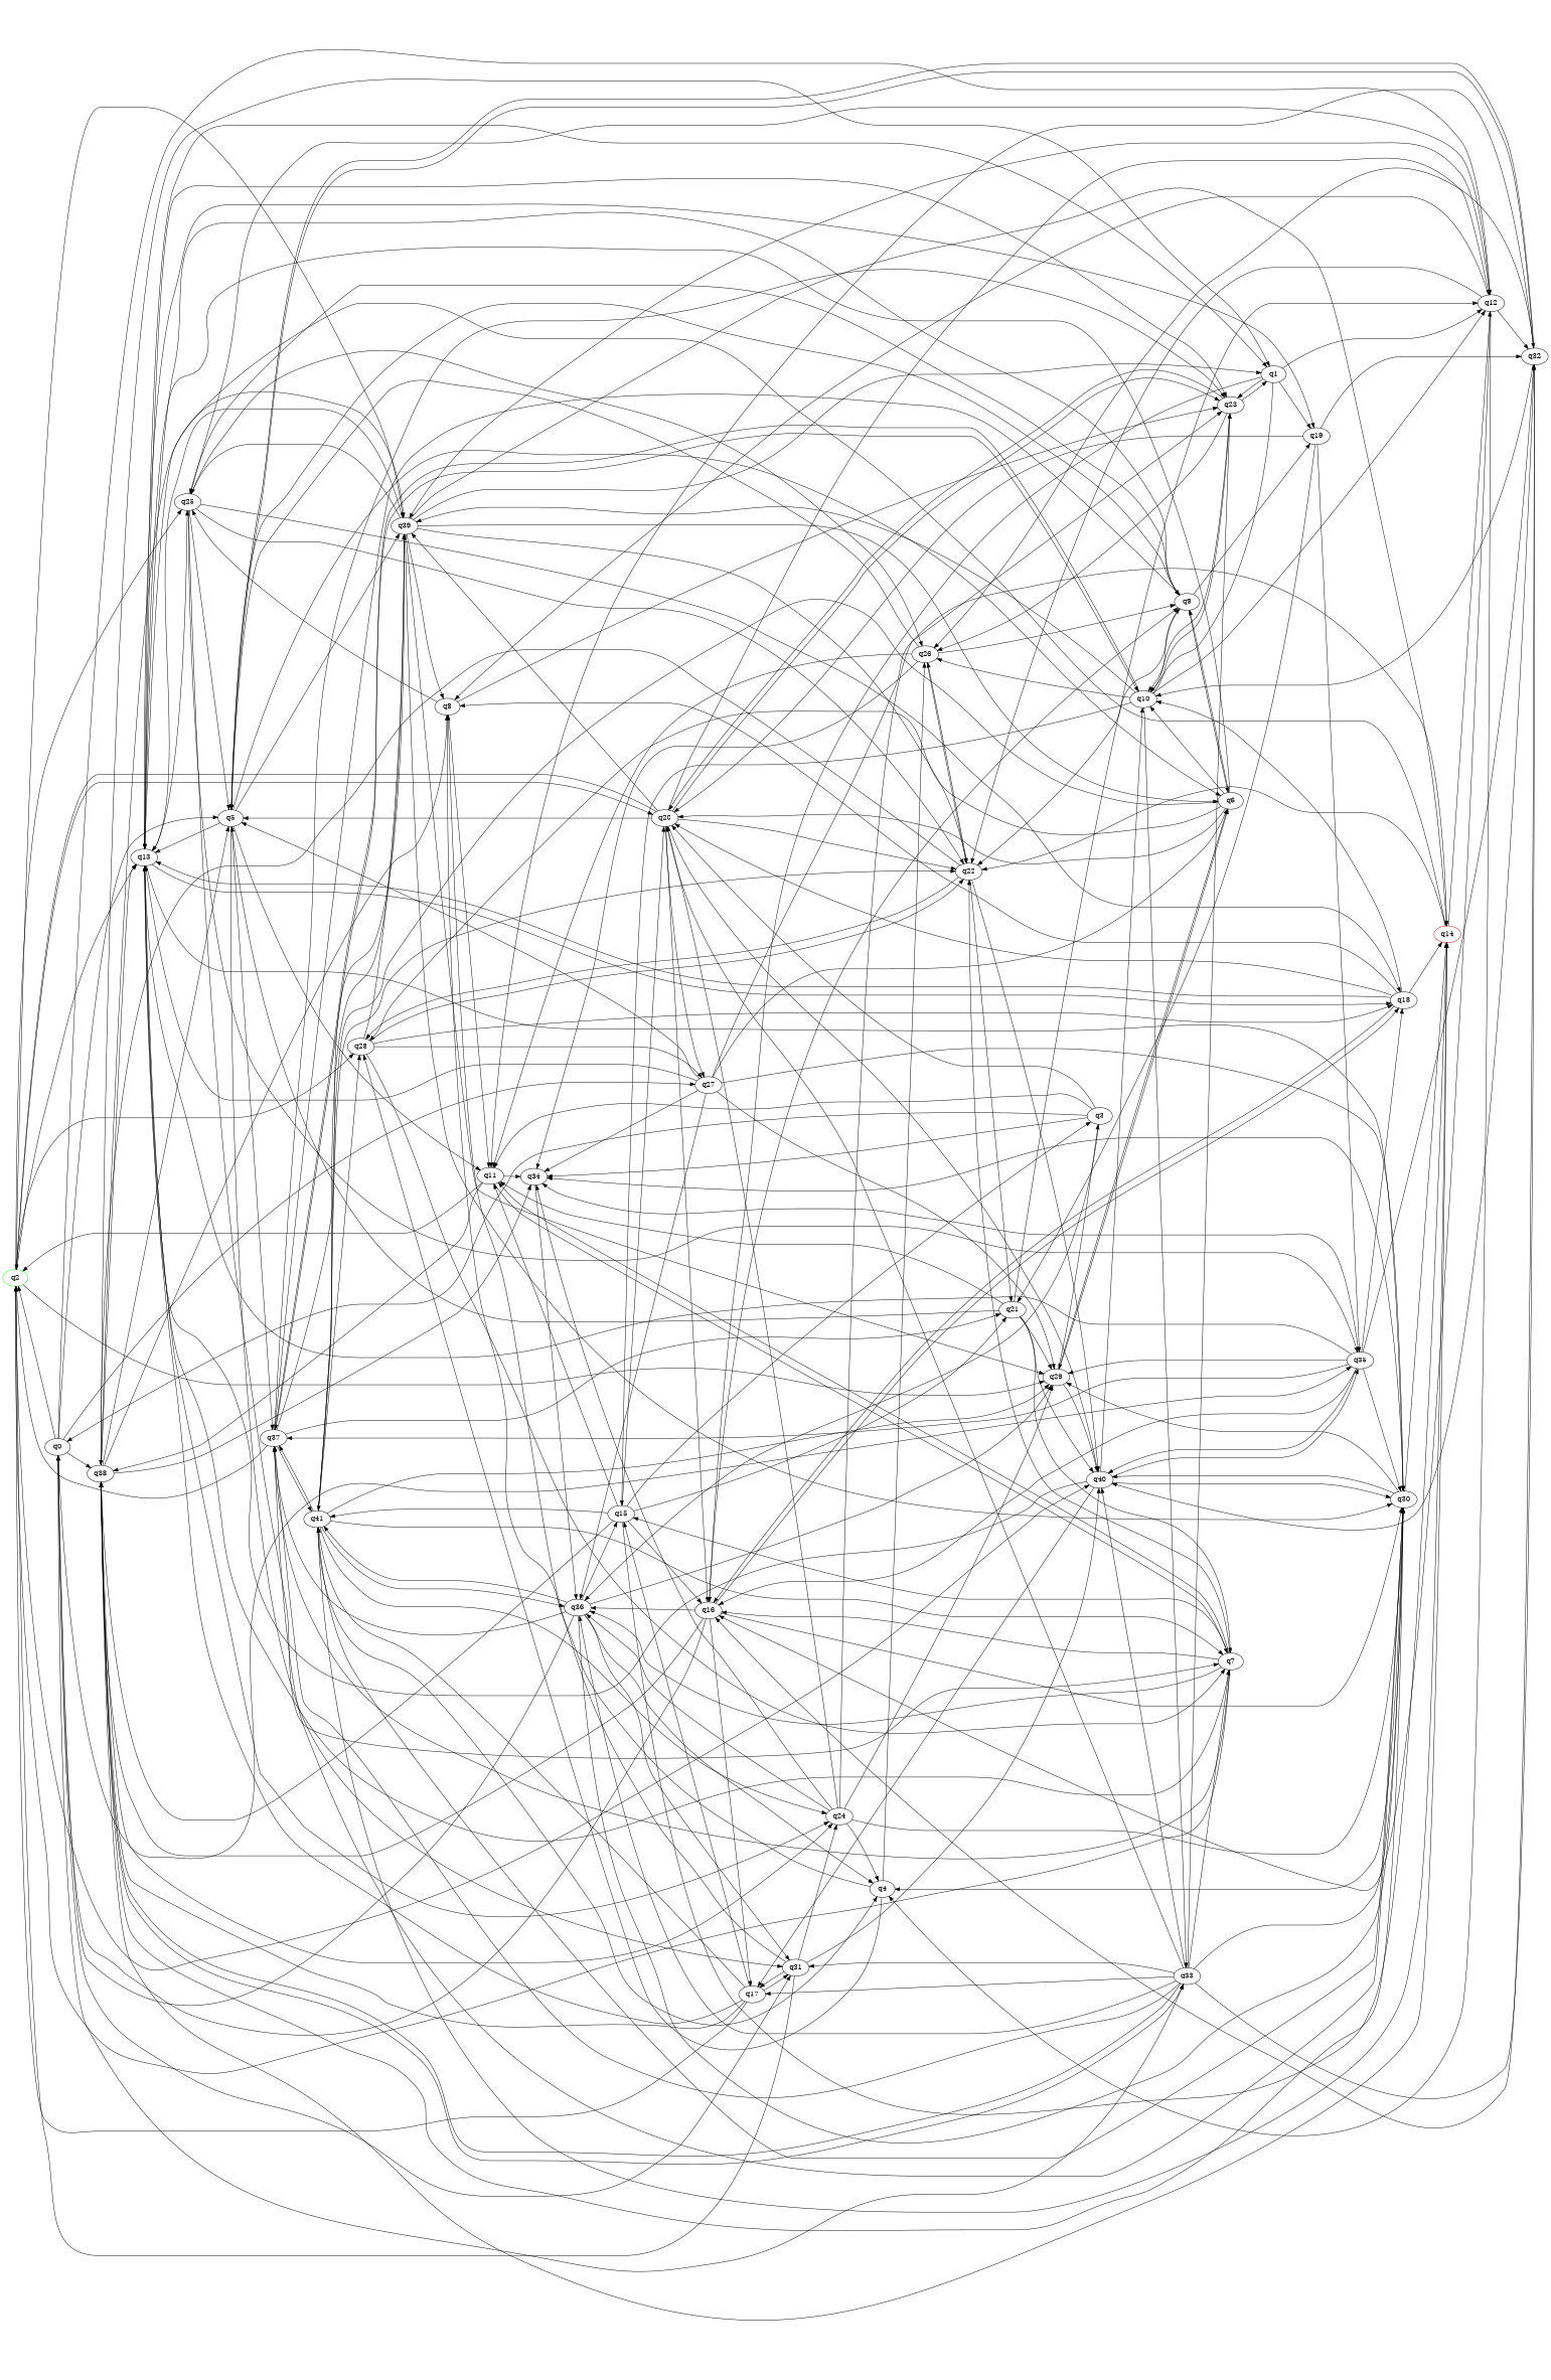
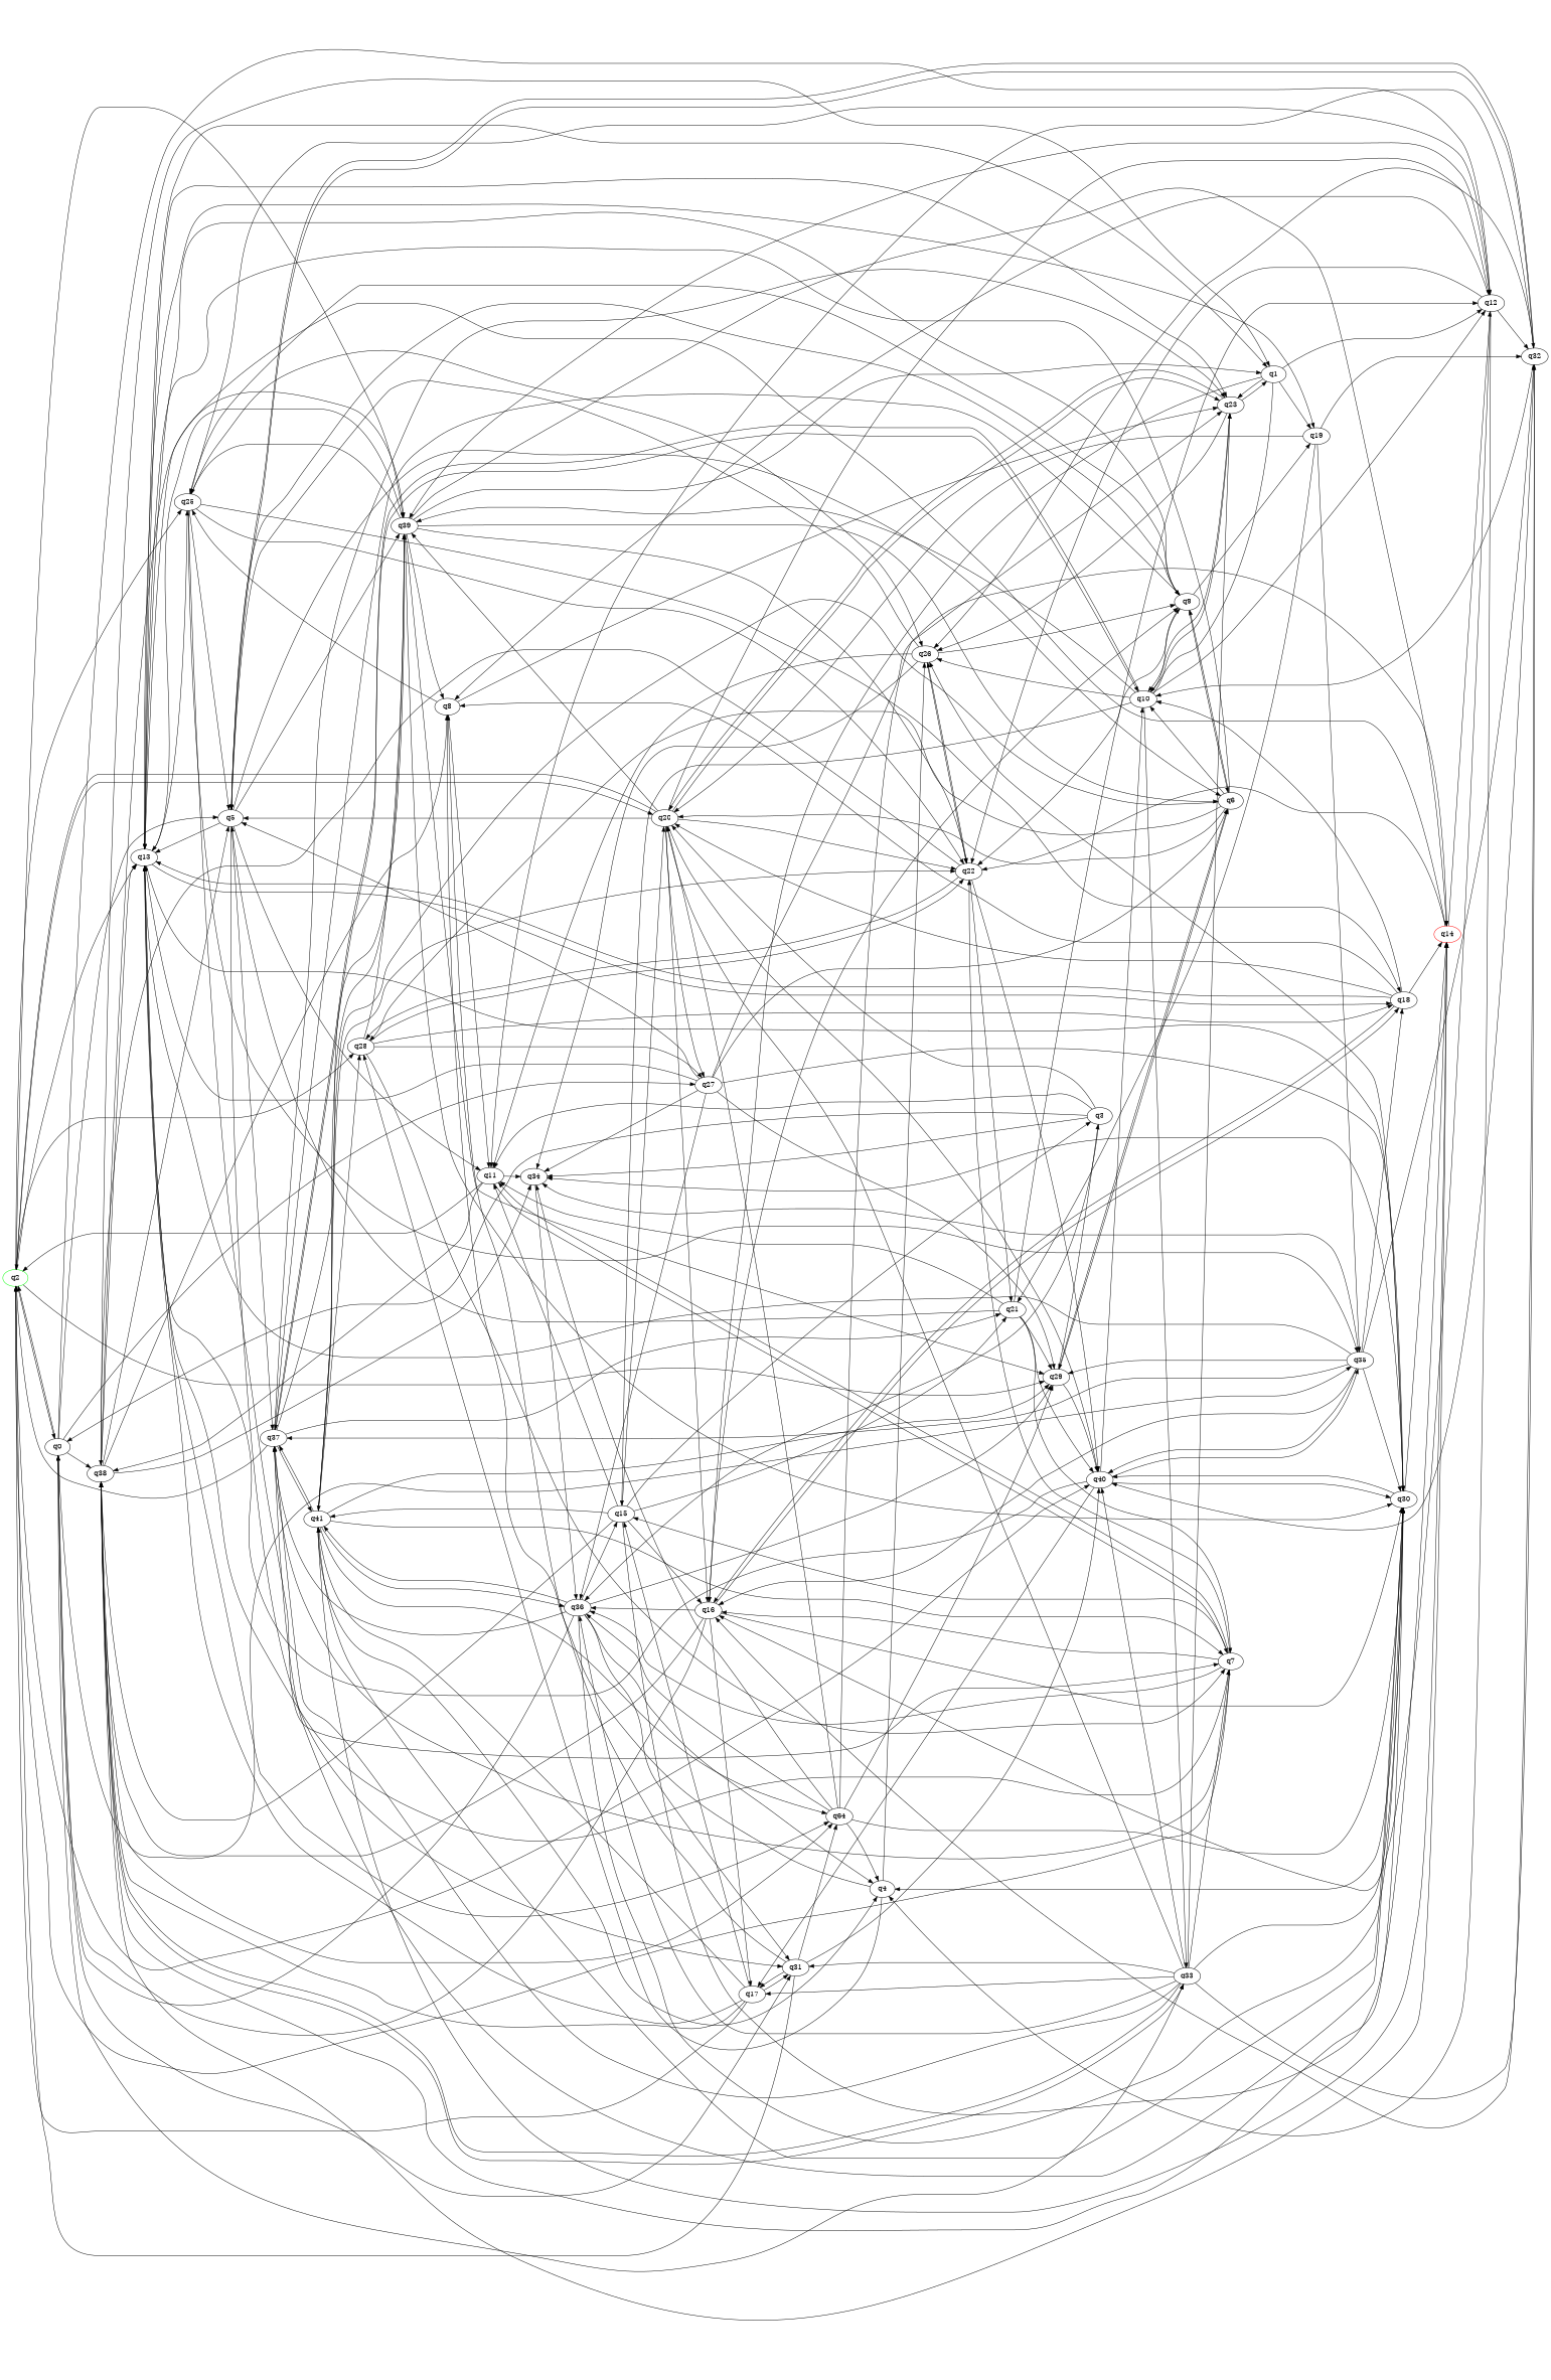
  digraph {
    rankdir=LR
    q2 [color=green initial=1]
    q0
    q13
    q20
    q25
    q28
    q29
    q39
    q40
    q12
    q5
    q27
    q31
    q33
    q35
    q38
    q30
-   q24
+   q24 [label=q64]
    q23
    q7
    q18
    q1
    q19
    q9
    q22
    q16
    q26
    q6
    q3
    q14 [color=red final=1]
    q8
    q17
    q10
    q32
    q4
    q21
    q11
    q37
    q34
    q36
    q41
    q15
+   q2 -> q0
    q2 -> q13
    q2 -> q20
    q2 -> q25
    q2 -> q28
    q2 -> q29
    q2 -> q39
    q2 -> q40
    q0 -> q2
    q0 -> q12
    q0 -> q5
    q0 -> q27
    q0 -> q31
    q0 -> q33
    q0 -> q35
    q0 -> q38
    q13 -> q25
    q13 -> q30
    q13 -> q24
    q13 -> q23
    q13 -> q7
    q13 -> q18
    q13 -> q1
    q13 -> q19
    q13 -> q9
    q20 -> q2
    q20 -> q39
    q20 -> q40
    q20 -> q12
    q20 -> q5
    q20 -> q27
    q20 -> q23
    q20 -> q22
    q20 -> q16
    q25 -> q5
    q25 -> q35
    q25 -> q7
    q25 -> q18
    q25 -> q22
    q25 -> q26
    q28 -> q39
    q28 -> q27
    q28 -> q7
    q28 -> q18
    q28 -> q22
    q29 -> q40
    q29 -> q6
    q29 -> q3
    q39 -> q13
    q39 -> q25
    q39 -> q29
    q39 -> q30
    q39 -> q1
    q39 -> q22
    q39 -> q6
    q39 -> q14
    q39 -> q8
    q40 -> q13
    q40 -> q35
    q40 -> q30
    q40 -> q17
    q40 -> q10
    q12 -> q25
    q12 -> q39
    q12 -> q22
    q12 -> q16
    q12 -> q8
    q12 -> q32
    q12 -> q4
    q5 -> q13
    q5 -> q39
    q5 -> q31
    q5 -> q6
    q5 -> q32
    q5 -> q11
    q5 -> q37
    q27 -> q13
    q27 -> q29
    q27 -> q5
    q27 -> q30
    q27 -> q6
    q27 -> q14
    q27 -> q34
    q27 -> q36
    q31 -> q2
    q31 -> q40
    q31 -> q24
    q31 -> q8
    q31 -> q17
    q33 -> q20
    q33 -> q40
    q33 -> q31
    q33 -> q38
    q33 -> q30
    q33 -> q23
    q33 -> q7
    q33 -> q17
    q33 -> q32
    q33 -> q37
    q33 -> q36
    q35 -> q13
    q35 -> q29
    q35 -> q40
    q35 -> q30
    q35 -> q18
    q35 -> q16
    q35 -> q32
    q35 -> q37
    q35 -> q34
    q38 -> q13
    q38 -> q39
    q38 -> q5
    q38 -> q33
    q38 -> q24
    q38 -> q1
    q38 -> q14
    q38 -> q8
    q38 -> q34
    q30 -> q40
    q30 -> q38
-   q30 -> q29
+   q30 -> q26
    q30 -> q14
    q30 -> q4
    q30 -> q34
    q30 -> q41
    q24 -> q20
    q24 -> q29
    q24 -> q30
    q24 -> q23
    q24 -> q4
    q24 -> q34
    q24 -> q36
    q23 -> q20
    q23 -> q1
    q23 -> q26
    q23 -> q10
    q7 -> q2
    q7 -> q22
    q7 -> q16
    q7 -> q11
    q7 -> q37
    q7 -> q36
    q7 -> q15
    q18 -> q13
    q18 -> q20
    q18 -> q16
    q18 -> q14
    q18 -> q8
    q18 -> q10
    q1 -> q12
    q1 -> q23
    q1 -> q19
    q1 -> q16
    q1 -> q10
    q19 -> q20
    q19 -> q35
    q19 -> q32
    q19 -> q21
    q9 -> q25
    q9 -> q5
    q9 -> q19
    q9 -> q22
    q9 -> q6
    q22 -> q28
    q22 -> q40
    q22 -> q38
    q22 -> q26
    q22 -> q21
    q16 -> q0
    q16 -> q38
    q16 -> q30
    q16 -> q18
    q16 -> q9
    q16 -> q17
    q16 -> q36
    q26 -> q5
    q26 -> q9
    q26 -> q22
    q26 -> q11
    q26 -> q34
    q6 -> q13
    q6 -> q20
    q6 -> q28
    q6 -> q29
    q6 -> q9
    q6 -> q10
    q6 -> q41
    q3 -> q0
    q3 -> q20
    q3 -> q11
    q3 -> q34
    q3 -> q36
    q14 -> q13
    q14 -> q12
    q14 -> q22
    q8 -> q25
    q8 -> q23
    q8 -> q11
    q17 -> q2
    q17 -> q13
    q17 -> q31
    q17 -> q38
    q17 -> q41
    q17 -> q15
    q10 -> q39
    q10 -> q12
    q10 -> q33
    q10 -> q23
    q10 -> q9
    q10 -> q26
    q10 -> q37
    q10 -> q15
    q32 -> q40
    q32 -> q5
    q32 -> q16
    q32 -> q26
    q32 -> q10
    q32 -> q11
    q4 -> q28
    q4 -> q26
    q4 -> q8
    q21 -> q29
    q21 -> q40
    q21 -> q12
    q21 -> q5
    q21 -> q7
    q21 -> q11
    q11 -> q2
    q11 -> q38
    q11 -> q7
    q11 -> q34
    q37 -> q2
    q37 -> q39
    q37 -> q30
    q37 -> q23
    q37 -> q9
    q37 -> q10
    q37 -> q21
    q37 -> q41
    q34 -> q36
    q36 -> q0
    q36 -> q29
    q36 -> q31
    q36 -> q30
    q36 -> q4
    q36 -> q37
    q36 -> q41
    q36 -> q15
    q41 -> q28
    q41 -> q29
    q41 -> q39
    q41 -> q24
    q41 -> q7
    q41 -> q22
    q41 -> q14
    q41 -> q4
    q41 -> q37
    q41 -> q36
    q15 -> q20
    q15 -> q38
    q15 -> q16
    q15 -> q3
    q15 -> q14
    q15 -> q21
    q15 -> q11
    q15 -> q41
  }
